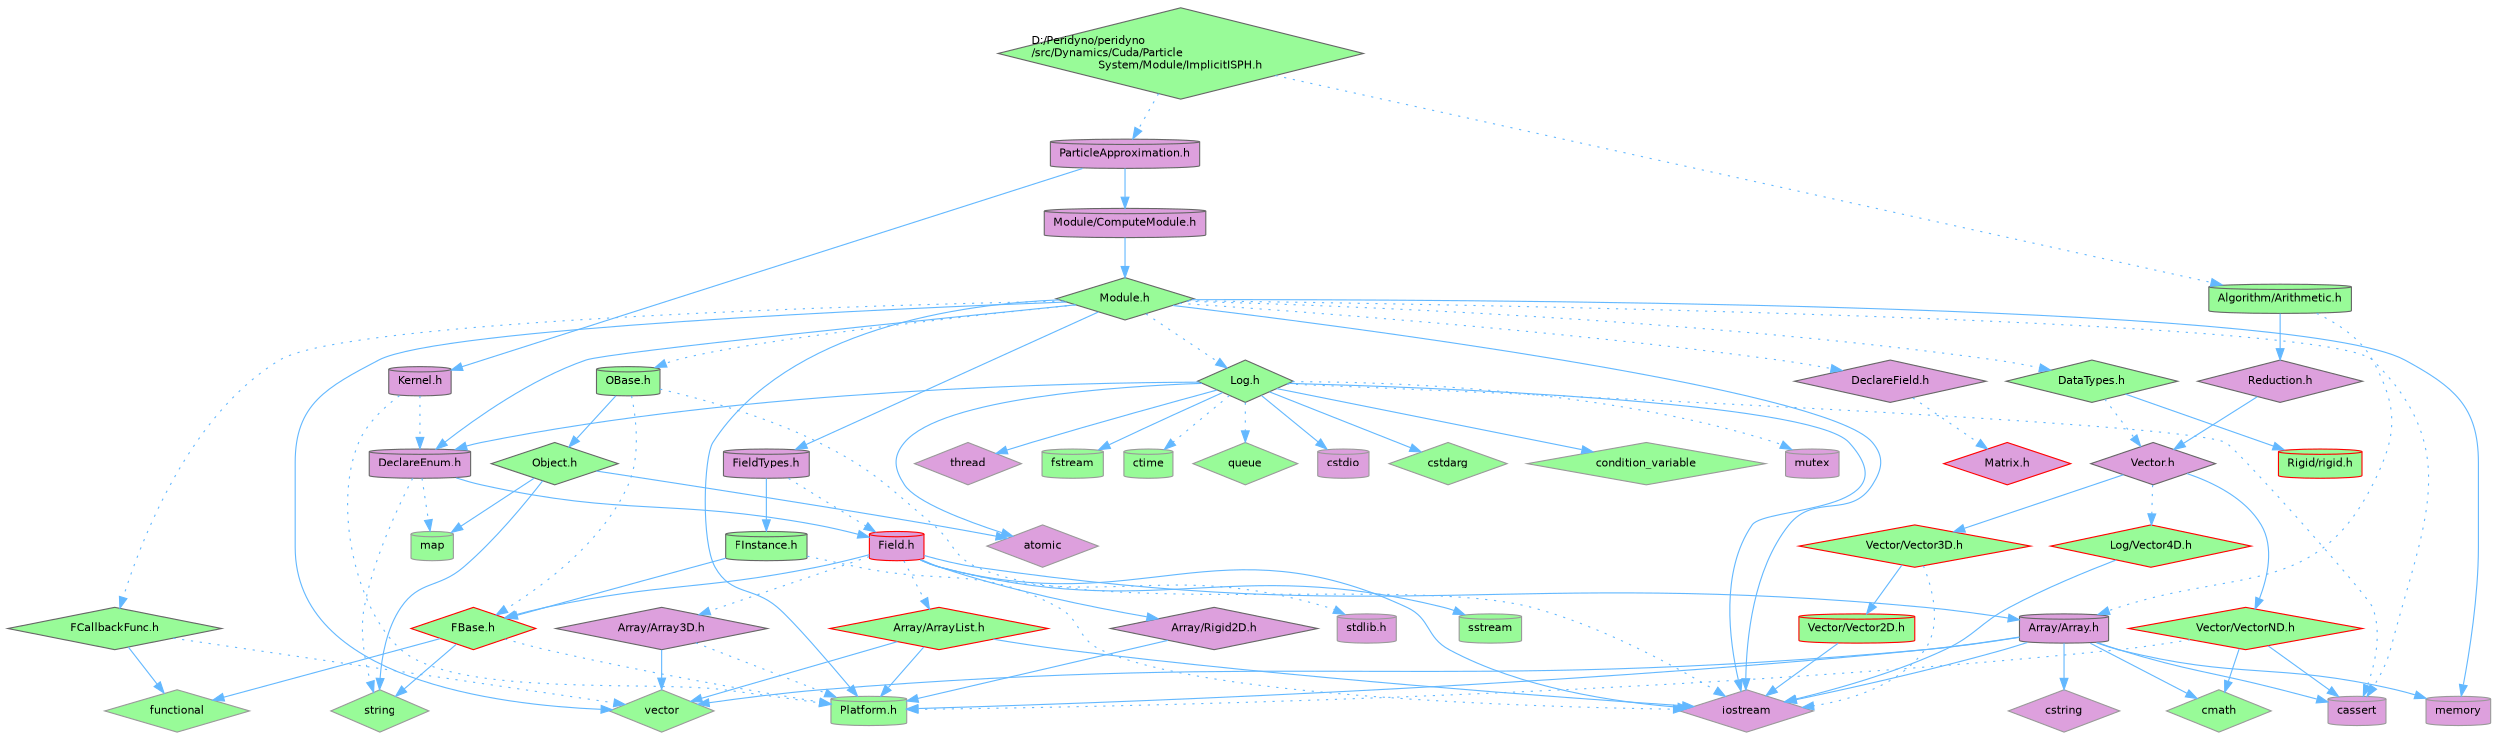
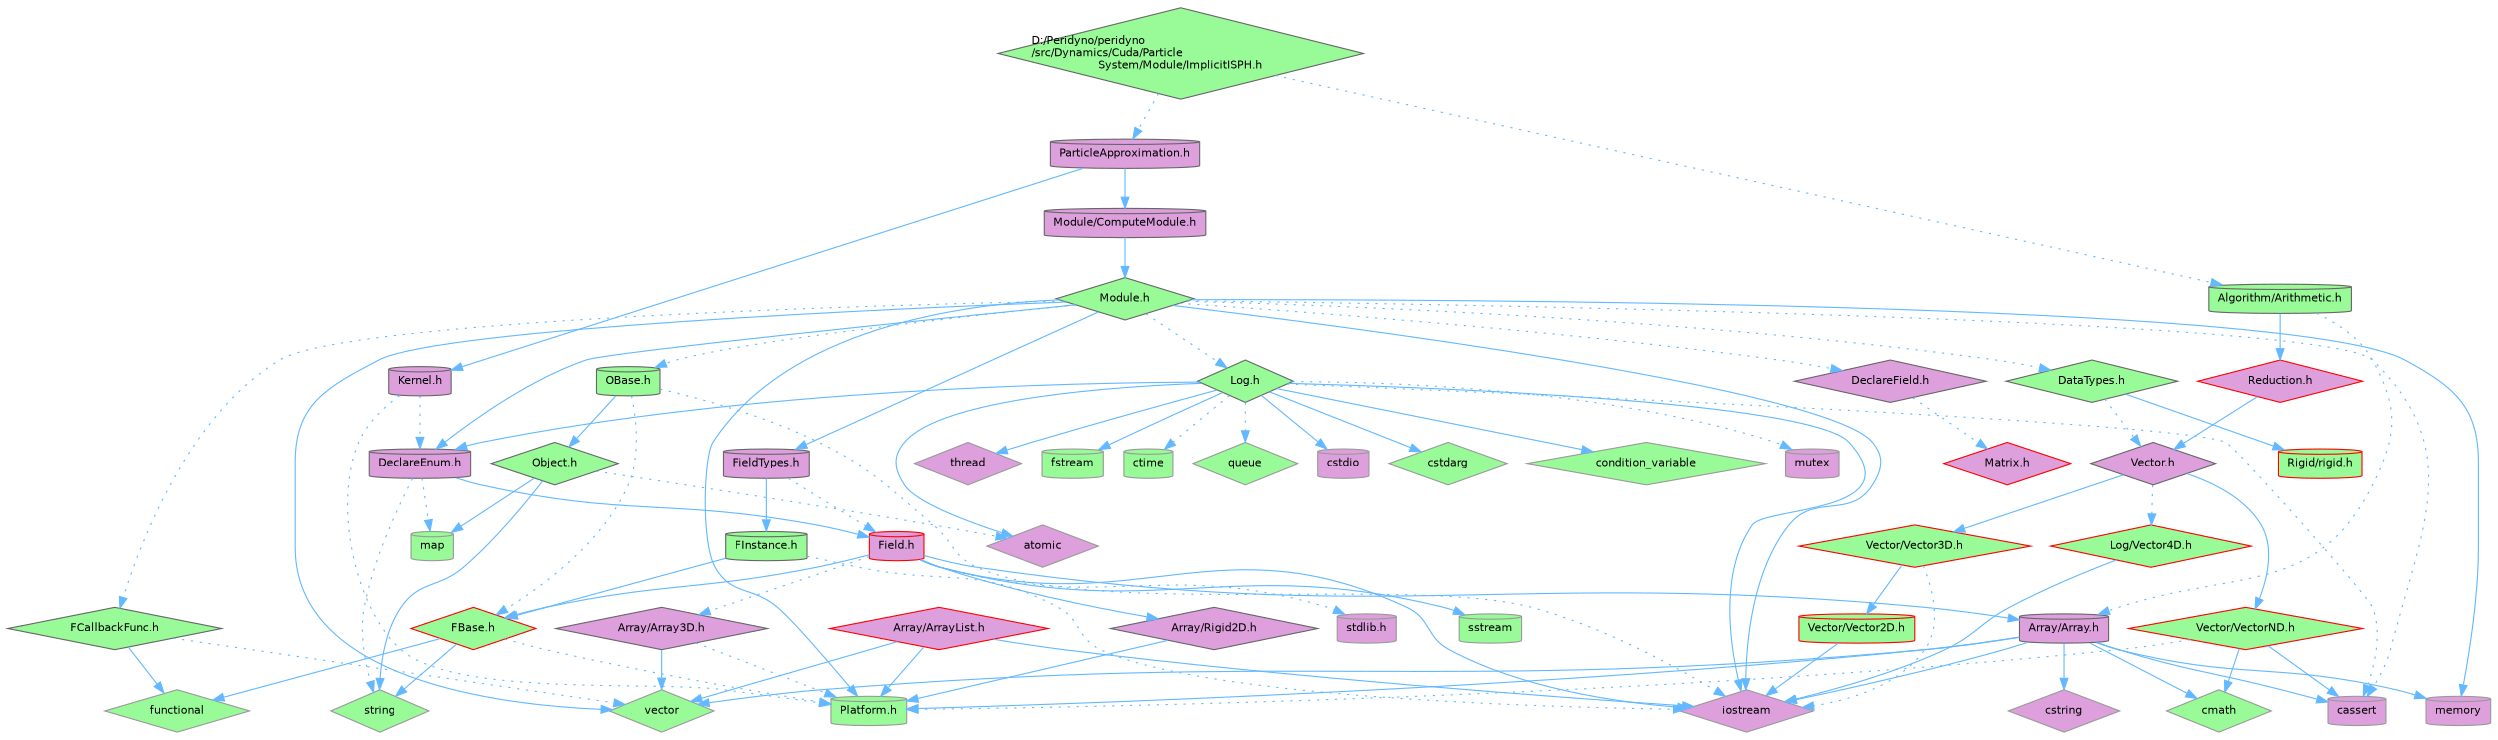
  digraph {
    node [color=grey60 fillcolor=palegreen fontname=Helvetica fontsize=10 shape=diamond style=filled]
    edge [color=steelblue1 fontname=Helvetica fontsize=10 labelfontname=Helvetica labelfontsize=10 style=solid]
    n1 [color=gray40 fontcolor=black height=0.2 label="D:/Peridyno/peridyno\l/src/Dynamics/Cuda/Particle\lSystem/Module/ImplicitISPH.h" width=0.4]
    n2 [color=grey40 fillcolor=plum height=0.2 label="ParticleApproximation.h" shape=cylinder width=0.4]
    n3 [color=grey40 height=0.2 label="Algorithm/Arithmetic.h" shape=cylinder width=0.4]
    n4 [color=grey40 fillcolor=plum height=0.2 label="Module/ComputeModule.h" shape=cylinder width=0.4]
    n5 [color=grey40 fillcolor=plum height=0.2 label="Kernel.h" shape=cylinder width=0.4]
    n6 [color=grey40 fillcolor=plum height=0.2 label="Array/Array.h" shape=cylinder width=0.4]
-   n7 [color=grey40 fillcolor=plum height=0.2 label="Reduction.h" width=0.4]
+   n7 [color=red fillcolor=plum height=0.2 label="Reduction.h" width=0.4]
    n8 [color=grey40 height=0.2 label="Module.h" width=0.4]
    n9 [height=0.2 label="Platform.h" shape=cylinder width=0.4]
    n10 [color=grey40 fillcolor=plum height=0.2 label="DeclareEnum.h" shape=cylinder width=0.4]
    n11 [fillcolor=plum height=0.2 label=memory shape=cylinder width=0.4]
    n12 [height=0.2 label=vector width=0.4]
    n13 [fillcolor=plum height=0.2 label=cassert shape=cylinder width=0.4]
    n14 [fillcolor=plum height=0.2 label=iostream width=0.4]
    n15 [color=grey40 height=0.2 label="OBase.h" shape=cylinder width=0.4]
    n16 [color=grey40 height=0.2 label="Log.h" width=0.4]
    n17 [color=grey40 height=0.2 label="DataTypes.h" width=0.4]
    n18 [color=grey40 fillcolor=plum height=0.2 label="DeclareField.h" width=0.4]
    n19 [color=grey40 height=0.2 label="FCallbackFunc.h" width=0.4]
    n20 [color=grey40 fillcolor=plum height=0.2 label="FieldTypes.h" shape=cylinder width=0.4]
    n21 [color=red height=0.2 label="FBase.h" width=0.4]
    n22 [color=grey40 height=0.2 label="Object.h" width=0.4]
    n23 [fillcolor=plum height=0.2 label=atomic width=0.4]
    n24 [fillcolor=plum height=0.2 label=mutex shape=cylinder width=0.4]
    n25 [fillcolor=plum height=0.2 label=thread width=0.4]
    n26 [height=0.2 label=fstream shape=cylinder width=0.4]
    n27 [height=0.2 label=ctime shape=cylinder width=0.4]
    n28 [height=0.2 label=queue width=0.4]
    n29 [fillcolor=plum height=0.2 label=cstdio shape=cylinder width=0.4]
    n30 [height=0.2 label=cstdarg width=0.4]
    n31 [height=0.2 label=condition_variable width=0.4]
    n32 [color=grey40 fillcolor=plum height=0.2 label="Vector.h" width=0.4]
    n33 [color=red height=0.2 label="Rigid/rigid.h" shape=cylinder width=0.4]
    n34 [height=0.2 label=string width=0.4]
    n35 [height=0.2 label=map shape=cylinder width=0.4]
    n36 [color=red fillcolor=plum height=0.2 label="Field.h" shape=cylinder width=0.4]
    n37 [color=red fillcolor=plum height=0.2 label="Matrix.h" width=0.4]
    n38 [height=0.2 label=functional width=0.4]
    n39 [color=grey40 height=0.2 label="FInstance.h" shape=cylinder width=0.4]
    n40 [color=red height=0.2 label="Vector/Vector3D.h" width=0.4]
    n41 [color=red height=0.2 label="Log/Vector4D.h" width=0.4]
    n42 [color=red height=0.2 label="Vector/VectorND.h" width=0.4]
    n43 [color=red height=0.2 label="Vector/Vector2D.h" shape=cylinder width=0.4]
    n44 [height=0.2 label=cmath width=0.4]
    n45 [fillcolor=plum height=0.2 label="stdlib.h" shape=cylinder width=0.4]
    n46 [height=0.2 label=sstream shape=cylinder width=0.4]
    n47 [color=grey40 fillcolor=plum height=0.2 label="Array/Rigid2D.h" width=0.4]
    n48 [color=grey40 fillcolor=plum height=0.2 label="Array/Array3D.h" width=0.4]
-   n49 [color=red height=0.2 label="Array/ArrayList.h" width=0.4]
+   n49 [color=red fillcolor=plum height=0.2 label="Array/ArrayList.h" width=0.4]
    n50 [fillcolor=plum height=0.2 label=cstring width=0.4]
    n1 -> n2 [style=dotted]
    n1 -> n3 [style=dotted]
    n2 -> n4
    n2 -> n5
    n3 -> n6 [style=dotted]
    n3 -> n7
    n4 -> n8
    n5 -> n9 [style=dotted]
    n5 -> n10 [style=dotted]
    n6 -> n9
    n6 -> n11
    n6 -> n12
    n6 -> n13
    n6 -> n14
    n6 -> n44
    n6 -> n50
    n7 -> n32
    n8 -> n9
    n8 -> n10
    n8 -> n11
    n8 -> n12
    n8 -> n13 [style=dotted]
    n8 -> n14
    n8 -> n15 [style=dotted]
    n8 -> n16 [style=dotted]
    n8 -> n17 [style=dotted]
    n8 -> n18 [style=dotted]
    n8 -> n19 [style=dotted]
    n8 -> n20
    n10 -> n34 [style=dotted]
    n10 -> n35 [style=dotted]
    n10 -> n36
    n15 -> n14 [style=dotted]
    n15 -> n21 [style=dotted]
    n15 -> n22
    n16 -> n10
    n16 -> n13 [style=dotted]
    n16 -> n14
    n16 -> n23
    n16 -> n24 [style=dotted]
    n16 -> n25
    n16 -> n26
    n16 -> n27 [style=dotted]
    n16 -> n28 [style=dotted]
    n16 -> n29
    n16 -> n30
    n16 -> n31
    n17 -> n32 [style=dotted]
    n17 -> n33
    n18 -> n37 [style=dotted]
    n19 -> n12 [style=dotted]
    n19 -> n38
    n20 -> n36 [style=dotted]
    n20 -> n39
    n21 -> n9 [style=dotted]
    n21 -> n34
    n21 -> n38
-   n22 -> n23
+   n22 -> n23 [style=dotted]
    n22 -> n34
    n22 -> n35
    n32 -> n40
    n32 -> n41 [style=dotted]
    n32 -> n42
    n36 -> n6
    n36 -> n14
    n36 -> n21
    n36 -> n45 [style=dotted]
    n36 -> n46
    n36 -> n47
    n36 -> n48 [style=dotted]
-   n36 -> n49 [style=dotted]
    n39 -> n14 [style=dotted]
    n39 -> n21
    n40 -> n14 [style=dotted]
    n40 -> n43
    n41 -> n14
    n42 -> n9 [style=dotted]
    n42 -> n13
    n42 -> n44
    n43 -> n14
    n47 -> n9
    n48 -> n9 [style=dotted]
    n48 -> n12
    n49 -> n9
    n49 -> n12
    n49 -> n14
  }
